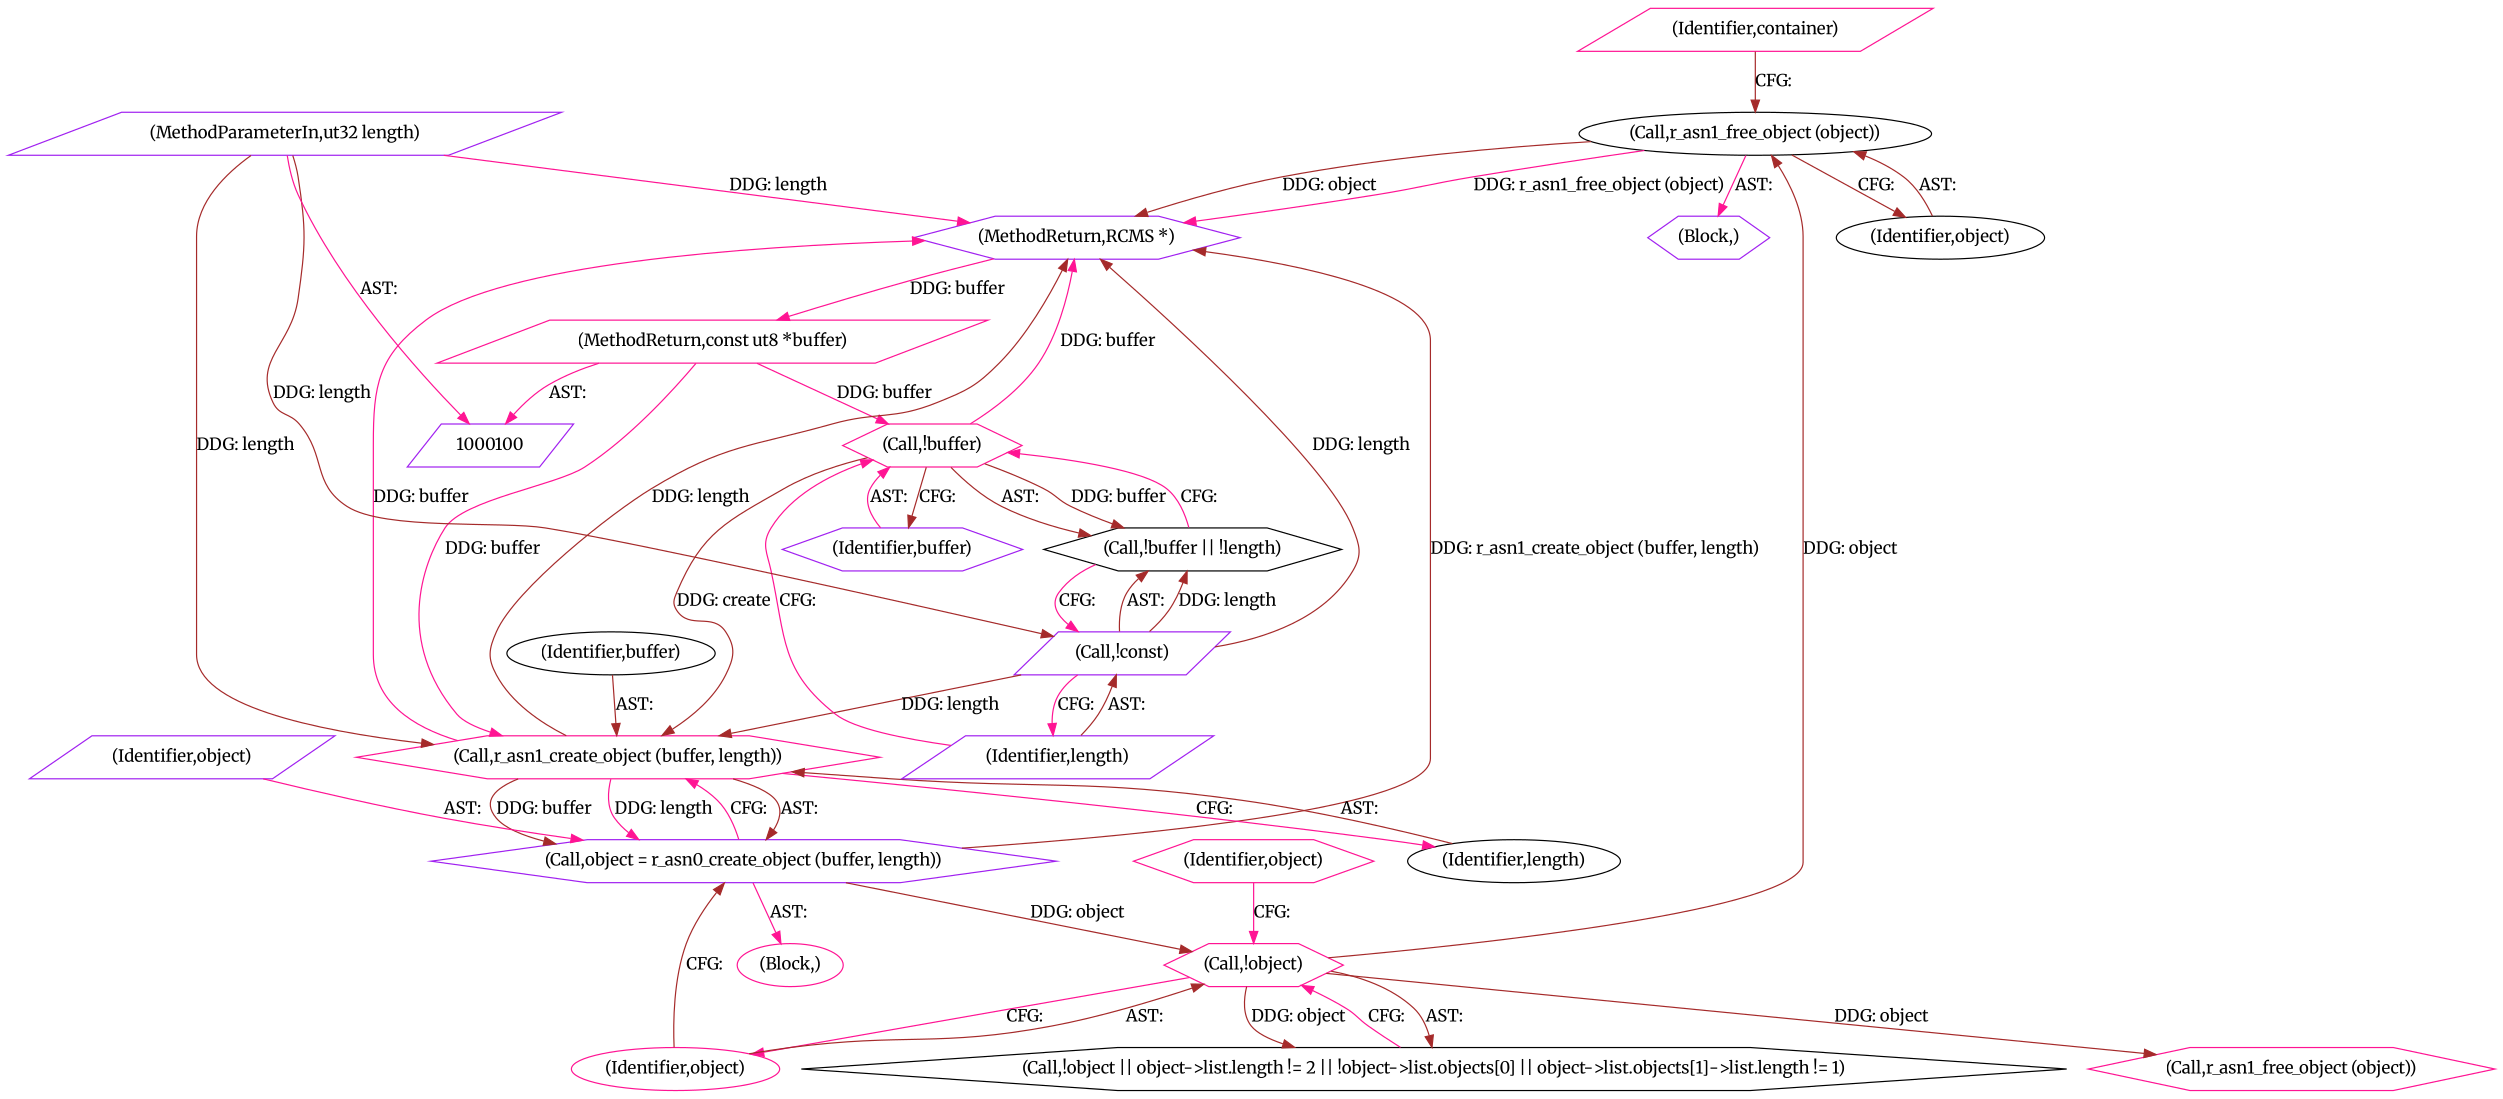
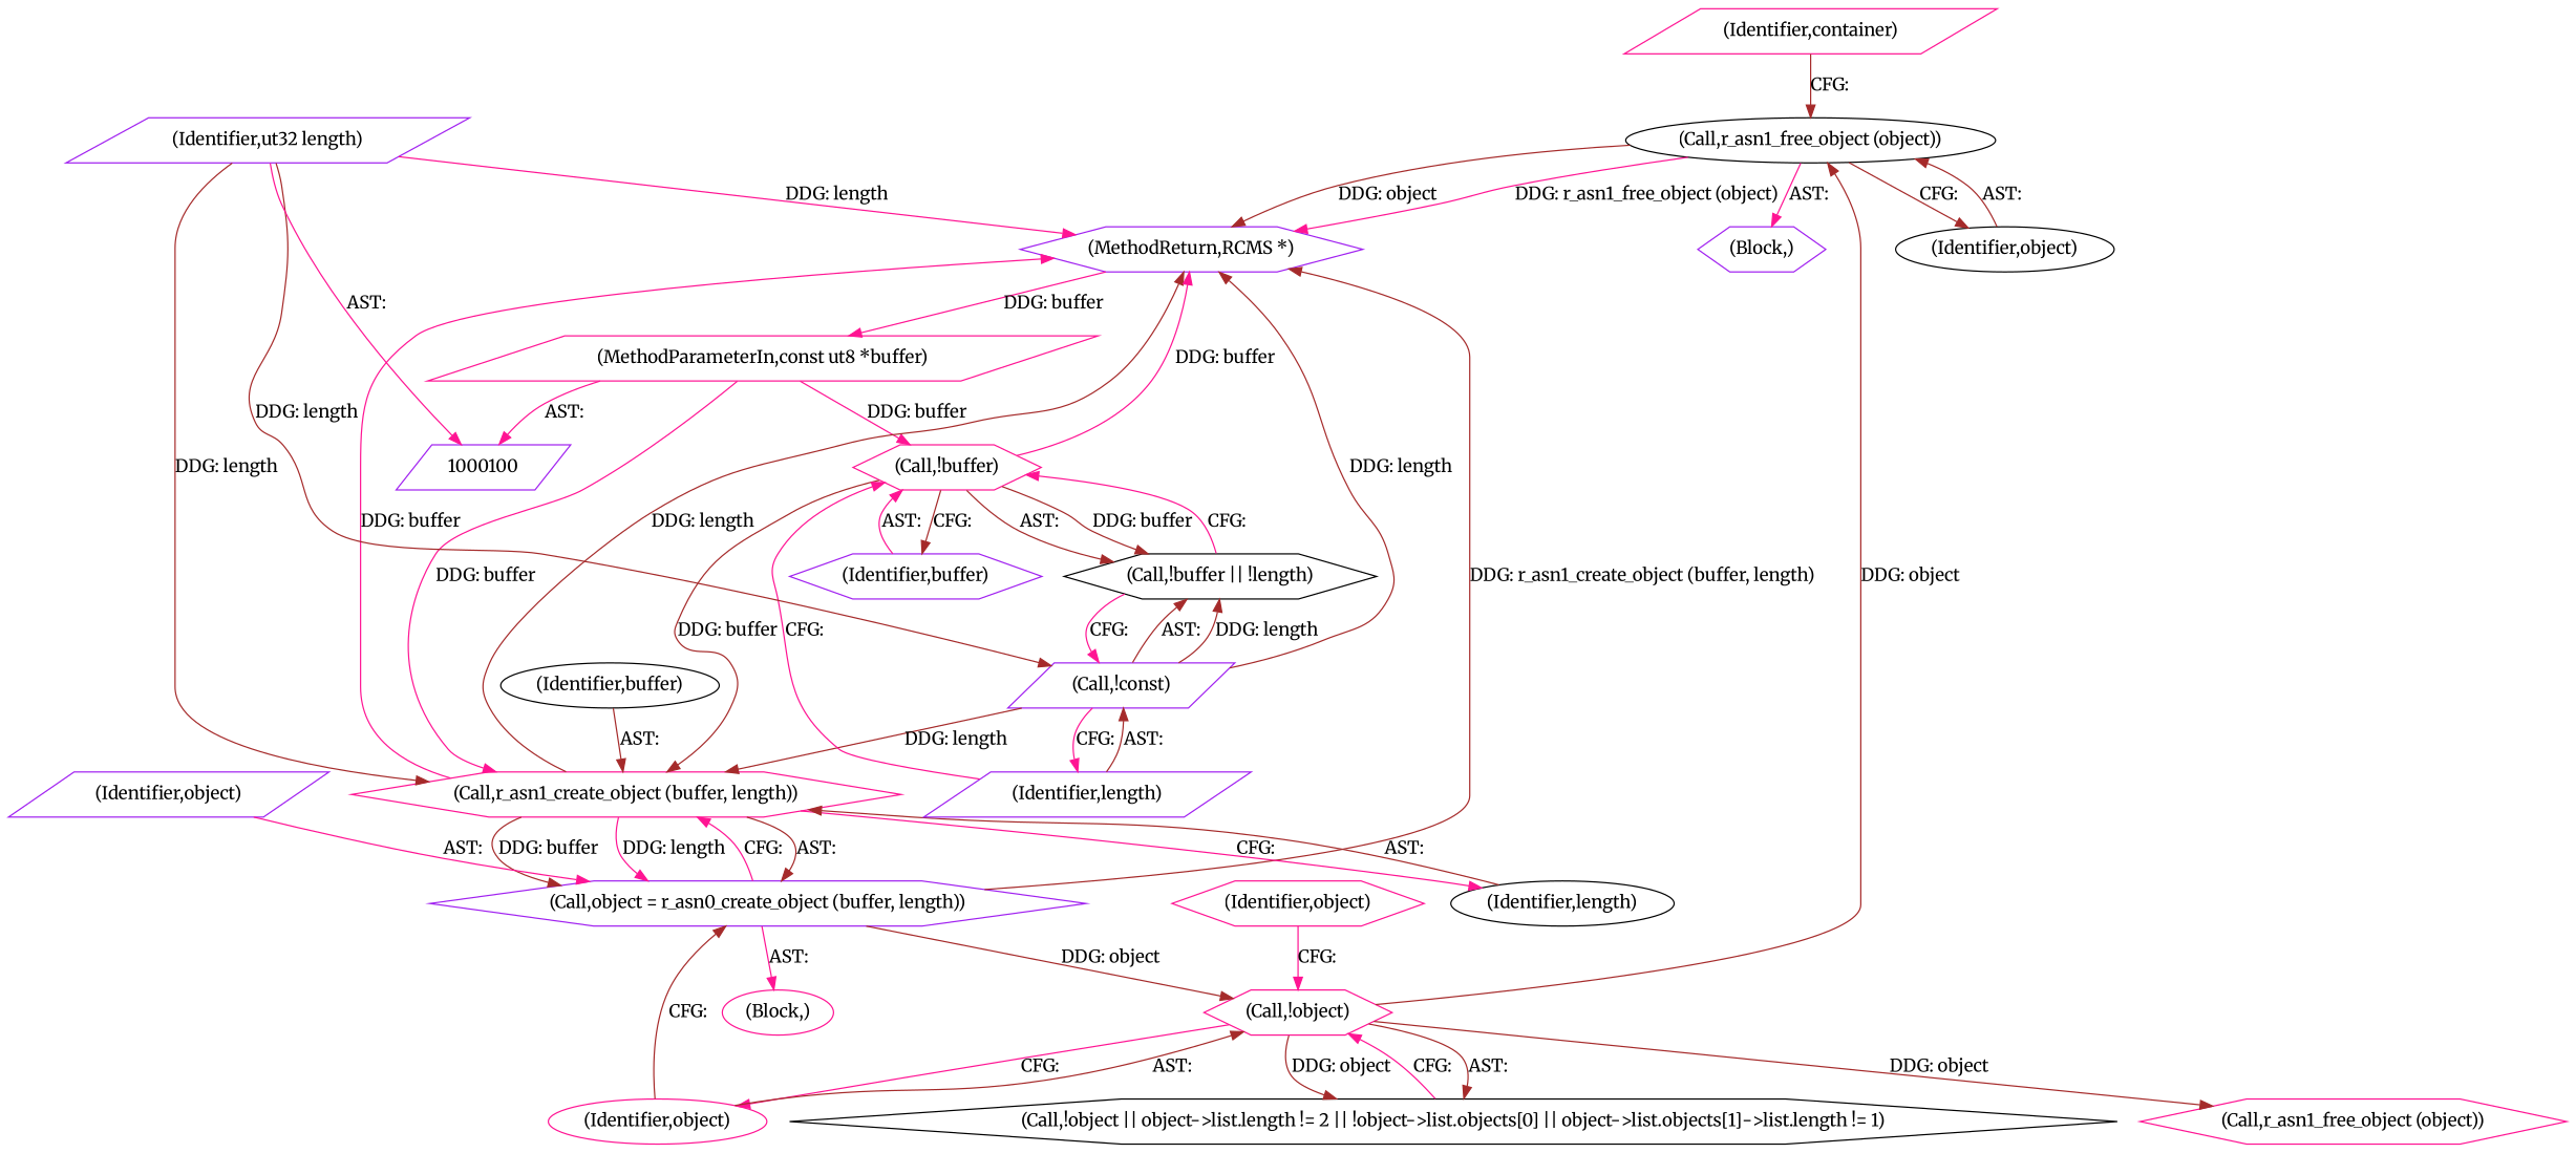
  digraph {
    fontname=Merriweather
    node [color=purple fontname=Merriweather shape=hexagon]
    edge [color=brown fontname=Merriweather]
    n1 [color=black label="(Call,r_asn1_free_object (object))" shape=ellipse]
    n2 [label="(MethodReturn,RCMS *)"]
    n3 [color=black label="(Identifier,object)" shape=ellipse]
    n4 [label="(Block,)"]
-   n5 [color=deeppink label="(MethodReturn,const ut8 *buffer)" shape=parallelogram]
+   n5 [color=deeppink label="(MethodParameterIn,const ut8 *buffer)" shape=parallelogram]
    n6 [color=deeppink label="(Call,!object)"]
    n7 [color=deeppink label="(Call,r_asn1_free_object (object))"]
    n8 [color=deeppink label="(Identifier,object)" shape=ellipse]
    n9 [color=black label="(Call,!object || object->list.length != 2 || !object->list.objects[0] || object->list.objects[1]->list.length != 1)"]
    n10 [label="(Call,object = r_asn0_create_object (buffer, length))"]
    n11 [color=deeppink label="(Call,r_asn1_create_object (buffer, length))"]
    n12 [color=deeppink label="(Block,)" shape=ellipse]
    n13 [color=black label="(Identifier,length)" shape=ellipse]
    n14 [color=deeppink label="(Call,!buffer)"]
    n15 [color=black label="(Call,!buffer || !length)"]
    n16 [label="(Identifier,buffer)"]
    n17 [label="(Call,!const)" shape=parallelogram]
    1000100 [shape=parallelogram]
    n19 [label="(Identifier,length)" shape=parallelogram]
-   n20 [label="(MethodParameterIn,ut32 length)" shape=parallelogram]
+   n20 [label="(Identifier,ut32 length)" shape=parallelogram]
    n21 [label="(Identifier,object)" shape=parallelogram]
    n22 [color=deeppink label="(Identifier,object)"]
    n23 [color=deeppink label="(Identifier,container)" shape=parallelogram]
    n24 [color=black label="(Identifier,buffer)" shape=ellipse]
    n1 -> n2 [label="DDG: object"]
    n1 -> n2 [color=deeppink label="DDG: r_asn1_free_object (object)"]
    n1 -> n3 [label="CFG: "]
    n1 -> n4 [color=deeppink label="AST: "]
    n2 -> n5 [color=deeppink label="DDG: buffer"]
    n3 -> n1 [label="AST: "]
    n5 -> n11 [color=deeppink label="DDG: buffer"]
    n5 -> n14 [color=deeppink label="DDG: buffer"]
    n5 -> 1000100 [color=deeppink label="AST: "]
    n6 -> n1 [label="DDG: object"]
    n6 -> n7 [label="DDG: object"]
    n6 -> n8 [color=deeppink label="CFG: "]
    n6 -> n9 [label="AST: "]
    n6 -> n9 [label="DDG: object"]
    n8 -> n6 [label="AST: "]
    n8 -> n10 [label="CFG: "]
    n9 -> n6 [color=deeppink label="CFG: "]
    n10 -> n2 [label="DDG: r_asn1_create_object (buffer, length)"]
    n10 -> n6 [label="DDG: object"]
    n10 -> n11 [color=deeppink label="CFG: "]
    n10 -> n12 [color=deeppink label="AST: "]
    n11 -> n2 [color=deeppink label="DDG: buffer"]
    n11 -> n2 [label="DDG: length"]
    n11 -> n10 [label="AST: "]
    n11 -> n10 [label="DDG: buffer"]
    n11 -> n10 [color=deeppink label="DDG: length"]
    n11 -> n13 [color=deeppink label="CFG: "]
    n13 -> n11 [label="AST: "]
    n14 -> n2 [color=deeppink label="DDG: buffer"]
-   n14 -> n11 [label="DDG: create"]
+   n14 -> n11 [label="DDG: buffer"]
    n14 -> n15 [label="AST: "]
    n14 -> n15 [label="DDG: buffer"]
    n14 -> n16 [label="CFG: "]
    n15 -> n14 [color=deeppink label="CFG: "]
    n15 -> n17 [color=deeppink label="CFG: "]
    n16 -> n14 [color=deeppink label="AST: "]
    n17 -> n2 [label="DDG: length"]
    n17 -> n11 [label="DDG: length"]
    n17 -> n15 [label="AST: "]
    n17 -> n15 [label="DDG: length"]
    n17 -> n19 [color=deeppink label="CFG: "]
    n19 -> n14 [color=deeppink label="CFG: "]
    n19 -> n17 [label="AST: "]
    n20 -> n2 [color=deeppink label="DDG: length"]
    n20 -> n11 [label="DDG: length"]
    n20 -> n17 [label="DDG: length"]
    n20 -> 1000100 [color=deeppink label="AST: "]
    n21 -> n10 [color=deeppink label="AST: "]
    n22 -> n6 [color=deeppink label="CFG: "]
    n23 -> n1 [label="CFG: "]
    n24 -> n11 [label="AST: "]
  }
